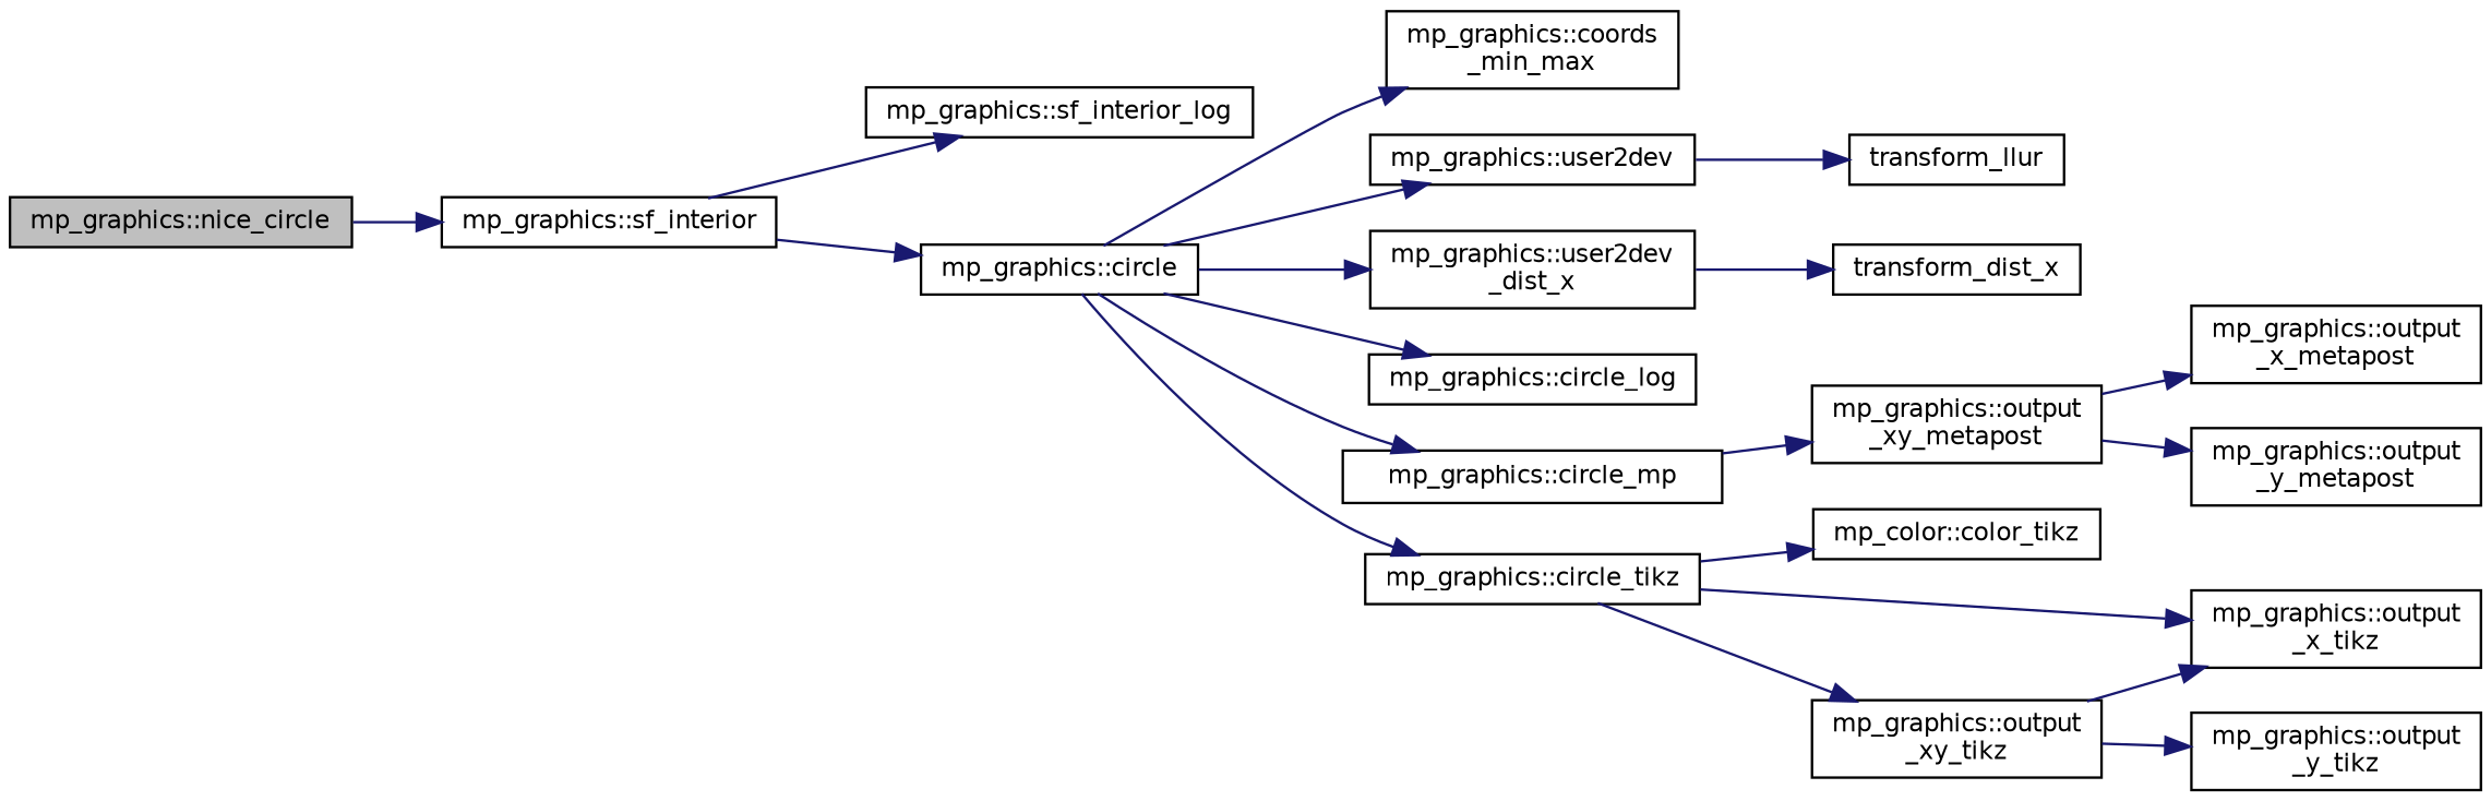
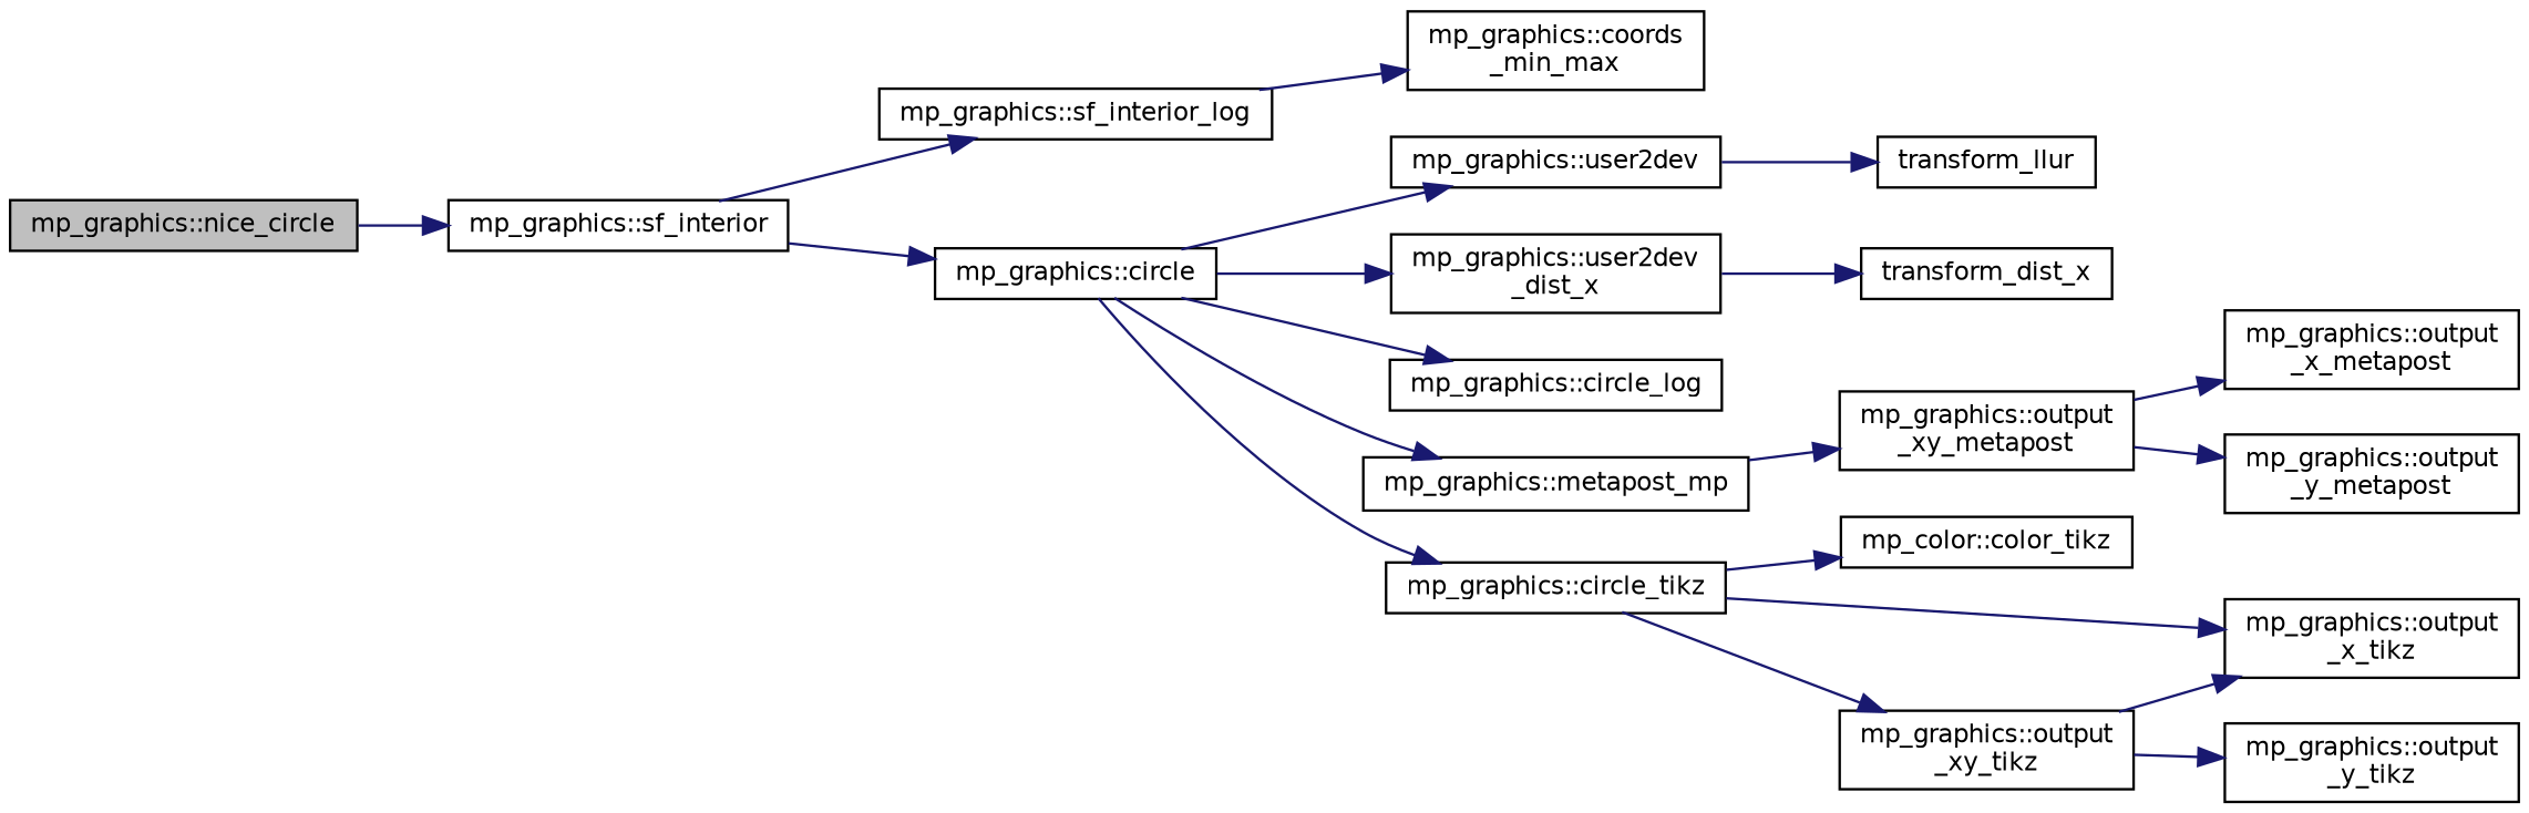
  digraph {
    rankdir=LR
    node [color=black fillcolor=white fontname=Helvetica fontsize=10 shape=record style=filled]
    edge [color=midnightblue fontname=Helvetica fontsize=10 labelfontname=Helvetica labelfontsize=10 style=solid]
    n1 [fillcolor=grey75 fontcolor=black height=0.2 label="mp_graphics::nice_circle" width=0.4]
    n2 [height=0.2 label="mp_graphics::sf_interior" width=0.4]
    n3 [height=0.2 label="mp_graphics::circle" width=0.4]
    n4 [height=0.2 label="mp_graphics::sf_interior_log" width=0.4]
    n5 [height=0.2 label="mp_graphics::coords\l_min_max" width=0.4]
    n6 [height=0.2 label="mp_graphics::user2dev" width=0.4]
    n7 [height=0.2 label="mp_graphics::user2dev\l_dist_x" width=0.4]
    n8 [height=0.2 label="mp_graphics::circle_log" width=0.4]
-   n9 [height=0.2 label="mp_graphics::circle_mp" width=0.4]
+   n9 [height=0.2 label="mp_graphics::metapost_mp" width=0.4]
    n10 [height=0.2 label="mp_graphics::circle_tikz" width=0.4]
    n11 [height=0.2 label=transform_llur width=0.4]
    n12 [height=0.2 label=transform_dist_x width=0.4]
    n13 [height=0.2 label="mp_graphics::output\l_xy_metapost" width=0.4]
    n14 [height=0.2 label="mp_color::color_tikz" width=0.4]
    n15 [height=0.2 label="mp_graphics::output\l_xy_tikz" width=0.4]
    n16 [height=0.2 label="mp_graphics::output\l_x_tikz" width=0.4]
    n17 [height=0.2 label="mp_graphics::output\l_x_metapost" width=0.4]
    n18 [height=0.2 label="mp_graphics::output\l_y_metapost" width=0.4]
    n19 [height=0.2 label="mp_graphics::output\l_y_tikz" width=0.4]
    n1 -> n2
    n2 -> n3
    n2 -> n4
-   n3 -> n5
+   n4 -> n5
    n3 -> n6
    n3 -> n7
    n3 -> n8
    n3 -> n9
    n3 -> n10
    n6 -> n11
    n7 -> n12
    n9 -> n13
    n10 -> n14
    n10 -> n15
    n10 -> n16
    n13 -> n17
    n13 -> n18
    n15 -> n16
    n15 -> n19
  }
